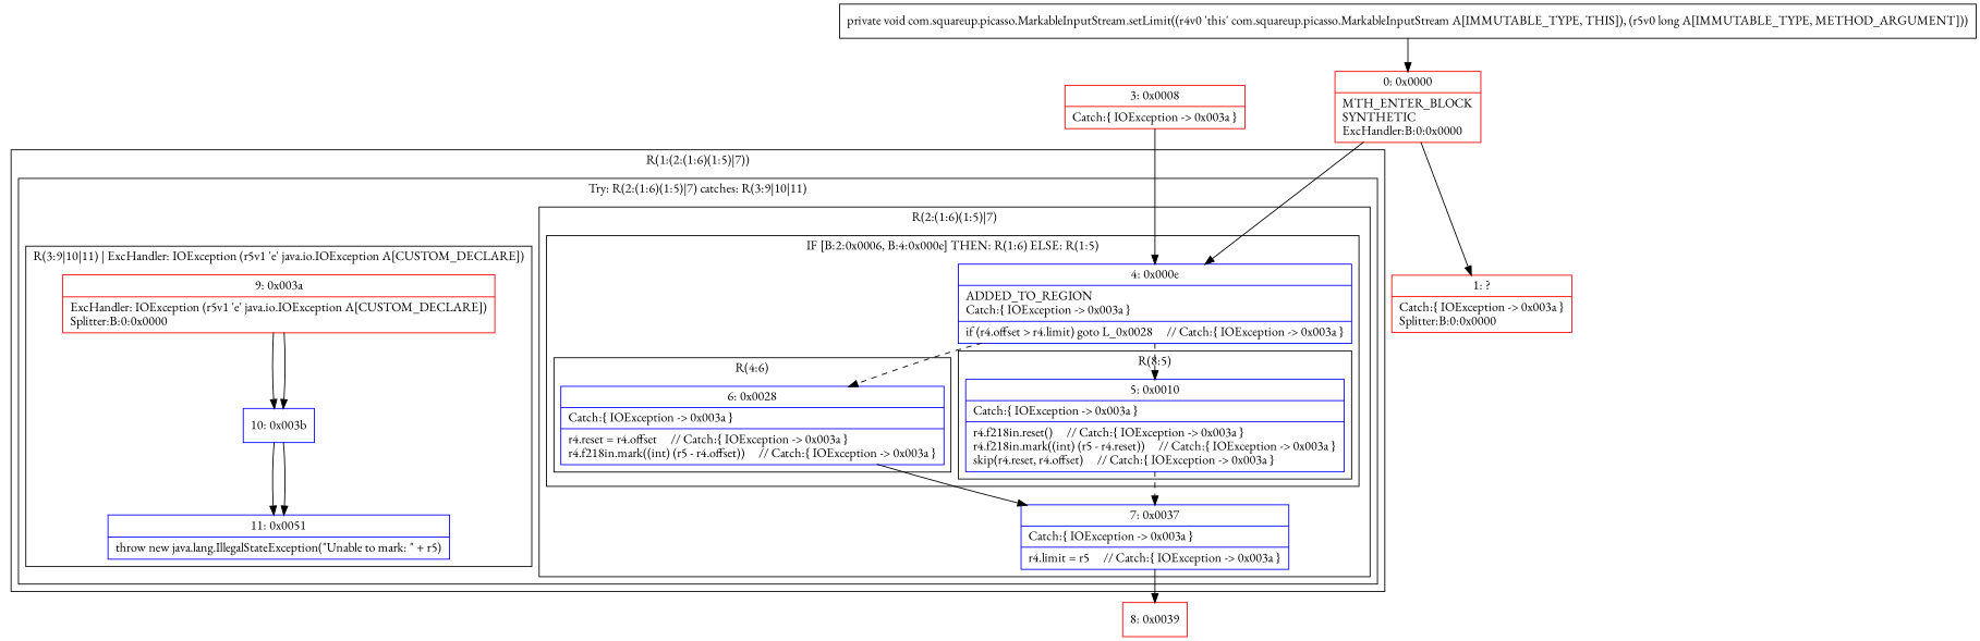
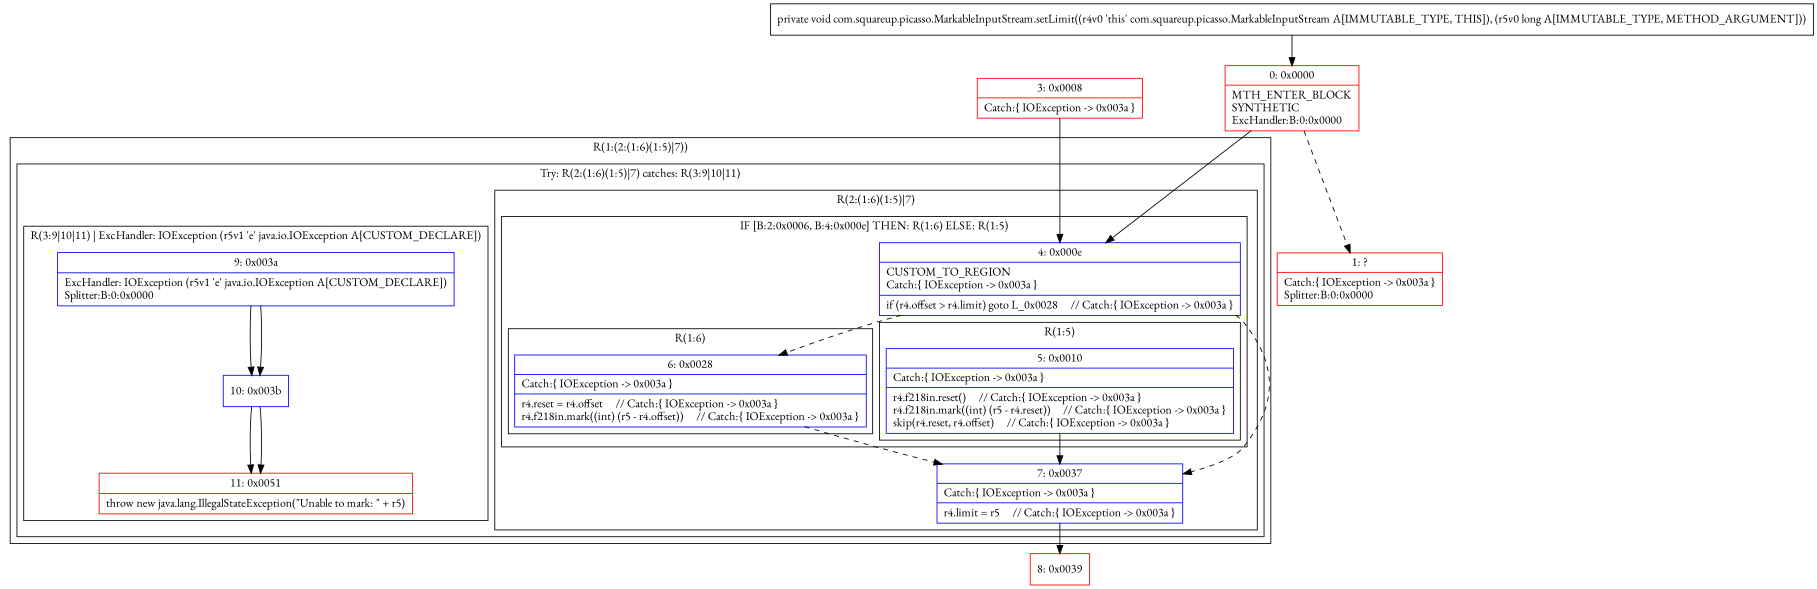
  digraph {
    fontname="EB Garamond"
    node [color=blue fontname="EB Garamond" shape=record]
    edge [fontname="EB Garamond"]
    n1 [label="{6\:\ 0x0028|Catch:\{ IOException \-\> 0x003a \}\l|r4.reset = r4.offset     \/\/ Catch:\{ IOException \-\> 0x003a \}\lr4.f218in.mark((int) (r5 \- r4.offset))     \/\/ Catch:\{ IOException \-\> 0x003a \}\l}"]
    n2 [label="{5\:\ 0x0010|Catch:\{ IOException \-\> 0x003a \}\l|r4.f218in.reset()     \/\/ Catch:\{ IOException \-\> 0x003a \}\lr4.f218in.mark((int) (r5 \- r4.reset))     \/\/ Catch:\{ IOException \-\> 0x003a \}\lskip(r4.reset, r4.offset)     \/\/ Catch:\{ IOException \-\> 0x003a \}\l}"]
-   n3 [label="{4\:\ 0x000e|ADDED_TO_REGION\lCatch:\{ IOException \-\> 0x003a \}\l|if (r4.offset \> r4.limit) goto L_0x0028     \/\/ Catch:\{ IOException \-\> 0x003a \}\l}"]
+   n3 [label="{4\:\ 0x000e|CUSTOM_TO_REGION\lCatch:\{ IOException \-\> 0x003a \}\l|if (r4.offset \> r4.limit) goto L_0x0028     \/\/ Catch:\{ IOException \-\> 0x003a \}\l}"]
    n4 [label="{7\:\ 0x0037|Catch:\{ IOException \-\> 0x003a \}\l|r4.limit = r5     \/\/ Catch:\{ IOException \-\> 0x003a \}\l}"]
-   n5 [color=red label="{9\:\ 0x003a|ExcHandler: IOException (r5v1 'e' java.io.IOException A[CUSTOM_DECLARE])\lSplitter:B:0:0x0000\l}"]
+   n5 [label="{9\:\ 0x003a|ExcHandler: IOException (r5v1 'e' java.io.IOException A[CUSTOM_DECLARE])\lSplitter:B:0:0x0000\l}"]
    n6 [label="{10\:\ 0x003b}"]
-   n7 [label="{11\:\ 0x0051|throw new java.lang.IllegalStateException(\"Unable to mark: \" + r5)\l}"]
+   n7 [color=red label="{11\:\ 0x0051|throw new java.lang.IllegalStateException(\"Unable to mark: \" + r5)\l}"]
    n8 [color=red label="{8\:\ 0x0039}"]
    n9 [color=red label="{3\:\ 0x0008|Catch:\{ IOException \-\> 0x003a \}\l}"]
    n10 [color=red label="{0\:\ 0x0000|MTH_ENTER_BLOCK\lSYNTHETIC\lExcHandler:B:0:0x0000\l}"]
    n11 [color=red label="{1\:\ ?|Catch:\{ IOException \-\> 0x003a \}\lSplitter:B:0:0x0000\l}"]
    n12 [label="{private void com.squareup.picasso.MarkableInputStream.setLimit((r4v0 'this' com.squareup.picasso.MarkableInputStream A[IMMUTABLE_TYPE, THIS]), (r5v0 long A[IMMUTABLE_TYPE, METHOD_ARGUMENT])) }" color=""]
    subgraph cluster_1 {
      label="R(1:(2:(1:6)(1:5)|7))"
      subgraph cluster_2 {
        label="Try: R(2:(1:6)(1:5)|7) catches: R(3:9|10|11)"
        subgraph cluster_3 {
          label="R(2:(1:6)(1:5)|7)"
          n4
          subgraph cluster_4 {
            label="IF [B:2:0x0006, B:4:0x000e] THEN: R(1:6) ELSE: R(1:5)"
            n3
            subgraph cluster_5 {
-             label="R(4:6)"
+             label="R(1:6)"
              n1
            }
            subgraph cluster_6 {
-             label="R(8:5)"
+             label="R(1:5)"
              n2
            }
          }
        }
        subgraph cluster_7 {
          label="R(3:9|10|11) | ExcHandler: IOException (r5v1 'e' java.io.IOException A[CUSTOM_DECLARE])\l"
          n5
          n6
          n7
        }
      }
    }
    subgraph cluster_8 {
      label="R(3:9|10|11) | ExcHandler: IOException (r5v1 'e' java.io.IOException A[CUSTOM_DECLARE])\l"
    }
-   n1 -> n4
-   n2 -> n4 [style=dashed]
+   n1 -> n4 [style=dashed]
+   n2 -> n4
    n3 -> n1 [style=dashed]
-   n3 -> n2 [style=dashed]
+   n3 -> n4 [style=dashed]
    n4 -> n8
    n5 -> n6
    n5 -> n6
    n6 -> n7
    n6 -> n7
    n9 -> n3
    n10 -> n3
-   n10 -> n11
+   n10 -> n11 [style=dashed]
    n12 -> n10
  }
